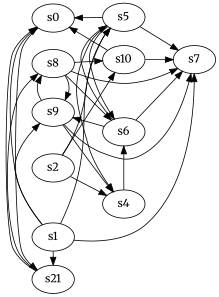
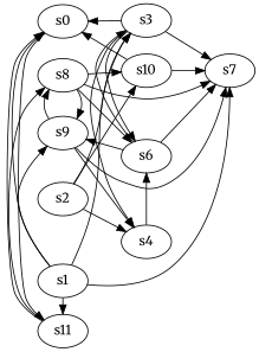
  digraph {
    fontname=Merriweather
    rankdir=LR
    node [fontname=Merriweather player=1]
    edge [fontname=Merriweather]
    s0
-   s11 [label=s21]
+   s11
    s8 [player=0]
    s1 [player=0]
-   s5
+   s5 [label=s3]
    s7 [player=0]
    s9
    s4
    s6
    s2
    s10 [player=0]
    s0 -> s11 [constraint="time % 5 == 0 || time % 2 == 1"]
    s11 -> s0 [constraint="time % 7 == 4"]
    s11 -> s8 [constraint="time % 4 == 3 || time % 3 == 1"]
    s8 -> s7 [constraint="time == 2 || time == 8"]
    s8 -> s9 [constraint="time % 4 == 1 && time % 3 == 1"]
    s8 -> s6 [constraint="!(time % 6 == 4)"]
    s8 -> s10 [constraint="time % 3 == 2 && time % 3 == 1"]
    s1 -> s0 [constraint="time % 2 == 1"]
    s1 -> s11 [constraint="!(time % 3 == 2)"]
    s1 -> s5 [constraint="time % 4 == 1 || time % 5 == 4"]
    s1 -> s7 [constraint="time % 4 == 3 && time % 5 == 2"]
    s1 -> s9 [constraint="time % 2 == 1 || time % 2 == 1"]
    s5 -> s0 [constraint="time % 3 == 0"]
    s5 -> s7
    s5 -> s4 [constraint="!(time % 3 == 0)"]
    s5 -> s6 [constraint="time == 6 || time == 10 || time == 19"]
    s9 -> s8 [constraint="time % 7 == 5"]
    s9 -> s7 [constraint="time % 4 == 2 && time % 4 == 1"]
    s9 -> s4 [constraint="!(time % 5 == 2)"]
    s4 -> s6 [constraint="time % 3 == 0 && time % 5 == 2"]
    s6 -> s5 [constraint="!(time % 6 == 2)"]
    s6 -> s7
    s6 -> s9 [constraint="time % 4 == 2 && time % 4 == 3"]
    s2 -> s5
    s2 -> s4
    s2 -> s10 [constraint="time % 4 == 1 && time % 3 == 0"]
    s10 -> s0 [constraint="time % 7 == 1"]
    s10 -> s7
  }
